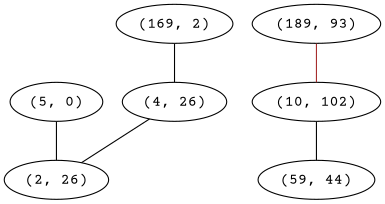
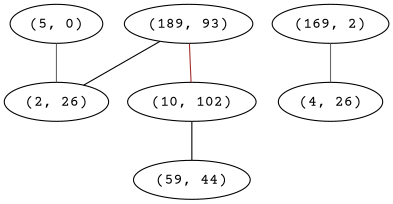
  graph {
    fontname="Courier Prime"
    node [fontname="Courier Prime"]
    edge [color=gray40 fontname="Courier Prime" weight=1]
    n1 [label="(5, 0)"]
    "(2, 26)"
    "(189, 93)"
    "(10, 102)"
    "(59, 44)"
    "(169, 2)"
    "(4, 26)"
-   n1 -- "(2, 26)" [color=black weight=4]
+   n1 -- "(2, 26)" [weight=4]
    "(189, 93)" -- "(10, 102)" [color=brown]
    "(10, 102)" -- "(59, 44)" [color=black]
-   "(169, 2)" -- "(4, 26)" [color=black]
-   "(4, 26)" -- "(2, 26)" [color=black]
+   "(169, 2)" -- "(4, 26)"
+   "(189, 93)" -- "(2, 26)" [color=black]
  }
